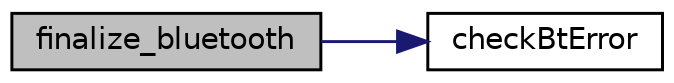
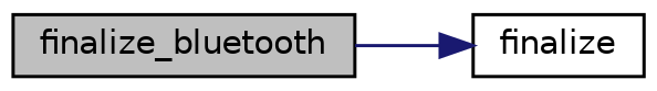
  digraph {
    rankdir=LR
    node [color=black fontname=Helvetica fontsize=10 shape=record style=filled]
    n1 [fillcolor=grey75 fontcolor=black height=0.2 label=finalize_bluetooth width=0.4]
-   n2 [fillcolor=white height=0.2 label=checkBtError width=0.4]
+   n2 [fillcolor=white height=0.2 label=finalize width=0.4]
    n1 -> n2 [color=midnightblue fontname=Helvetica fontsize=10 labelfontname=Helvetica labelfontsize=10 style=solid]
  }
